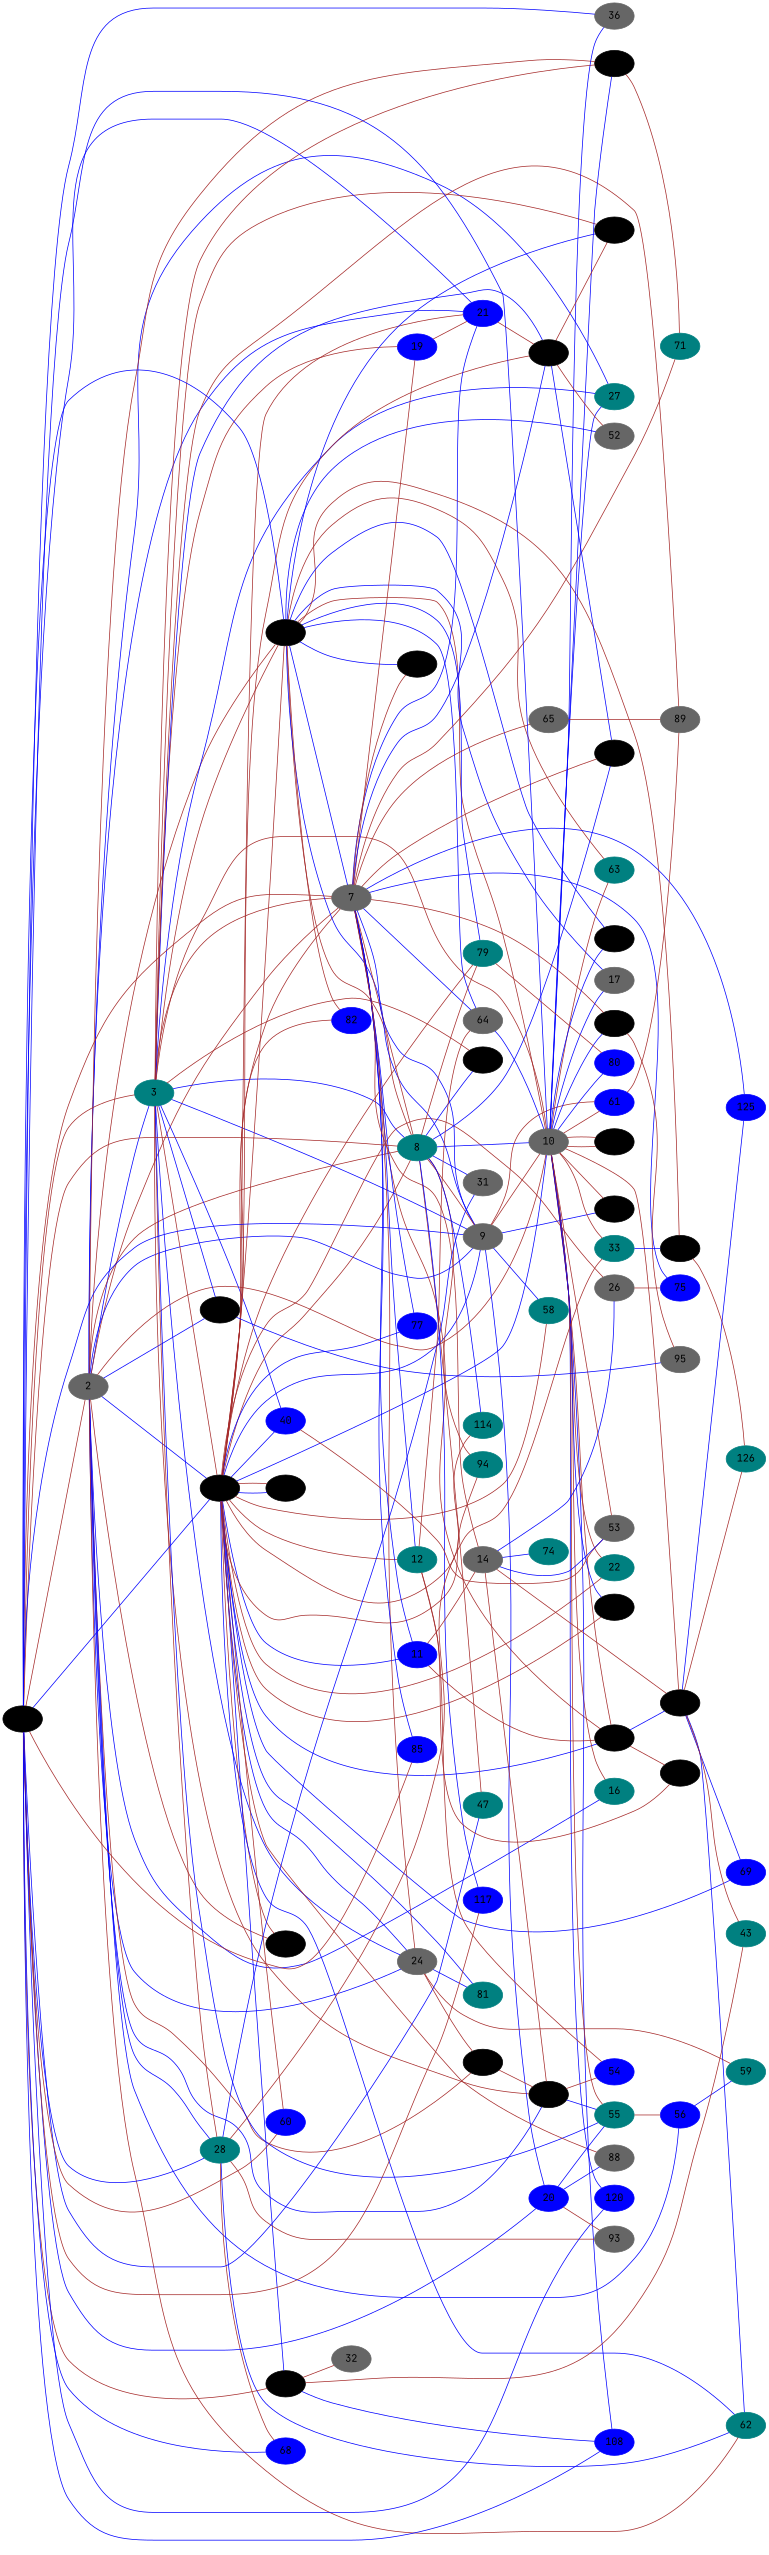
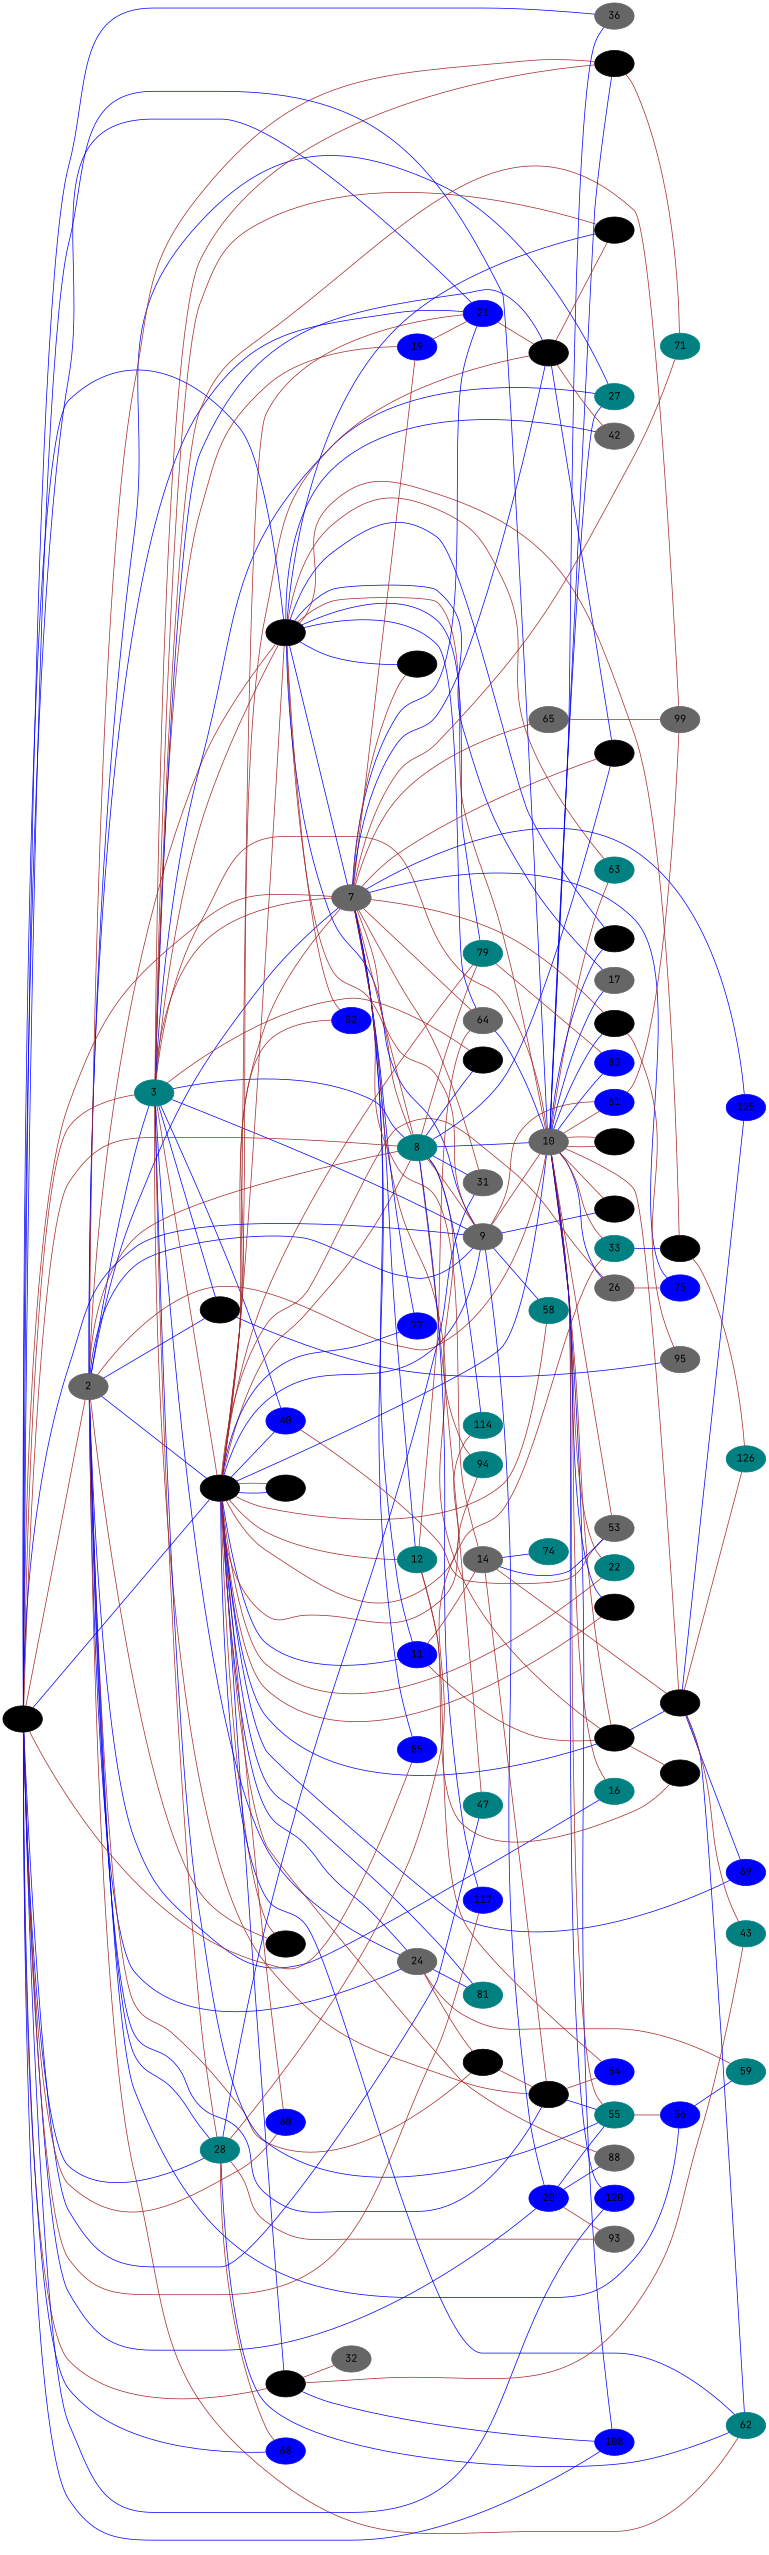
  graph {
    fontname="JetBrains Mono"
    rankdir=LR
    node [color=black fontname="JetBrains Mono" style=filled]
    edge [color=brown fontname="JetBrains Mono"]
    2 [color=gray40 super="+113+111+104+100+48+86+50+72"]
    3 [color=teal super="+6"]
    4 [super="+90+83"]
    5
    7 [color=gray40]
    8 [color=teal]
    9 [color=gray40]
    10 [color=gray40]
    21 [color=blue super="+44+119"]
    28 [color=teal]
    16 [color=teal]
    24 [color=gray40 super="+35"]
    27 [color=teal]
    30
    37
    39
    41
    49
    56 [color=blue]
    62 [color=teal super="+112"]
    1
    20 [color=blue super="+107"]
    25
    36 [color=gray40]
    47 [color=teal]
    60 [color=blue]
    68 [color=blue]
    85 [color=blue]
    108 [color=blue super="+122"]
    117 [color=blue]
    120 [color=blue]
    19 [color=blue]
    23
    40 [color=blue super="+87"]
    55 [color=teal super="+97+66"]
    76
-   89 [color=gray40]
+   89 [color=gray40 label=99]
    92 [super="+96"]
    11 [color=blue]
    12 [color=teal]
    18 [super="+106+99"]
    22 [color=teal]
    26 [color=gray40]
    58 [color=teal]
    69 [color=blue]
    77 [color=blue]
    79 [color=teal super="+102"]
    81 [color=teal]
    82 [color=blue]
    88 [color=gray40]
    94 [color=teal]
    98
    114 [color=teal]
    116
    17 [color=gray40]
    38
-   52 [color=gray40]
+   52 [color=gray40 label=42]
    63 [color=teal]
    64 [color=gray40 super="+105"]
    78
    110
    13
    14 [color=gray40 super="+34+101"]
    65 [color=gray40 super="+109"]
    67 [super="+123"]
    71 [color=teal]
    75 [color=blue]
    125 [color=blue]
    31 [color=gray40]
    15
    61 [color=blue]
    29
    33 [color=teal]
    53 [color=gray40]
    57
    80 [color=blue]
    93 [color=gray40]
    32 [color=gray40]
    43 [color=teal]
    59 [color=teal]
    54 [color=blue]
    95 [color=gray40]
    84
    126 [color=teal]
    74 [color=teal]
    2 -- 3 [color=blue weight=2]
    2 -- 4 [color=blue]
    2 -- 5
-   2 -- 7
+   2 -- 7 [color=blue]
    2 -- 8
    2 -- 9 [color=blue]
    2 -- 10 [weight=2]
    2 -- 21 [color=blue weight=2]
    2 -- 28 [color=blue weight=2]
    2 -- 16 [color=blue]
    2 -- 24 [color=blue]
    2 -- 27 [color=blue]
    2 -- 30
    2 -- 37
    2 -- 39 [color=blue]
    2 -- 41 [color=blue]
    2 -- 49
    2 -- 56 [color=blue]
    2 -- 62
    3 -- 4 [weight=2]
    3 -- 5 [weight=2]
    3 -- 7 [weight=2]
    3 -- 8 [color=blue weight=2]
    3 -- 9 [color=blue weight=2]
    3 -- 10 [weight=2]
    3 -- 28
    3 -- 24 [color=blue weight=2]
    3 -- 27 [color=blue]
    3 -- 37
    3 -- 39
    3 -- 41 [color=blue]
    3 -- 19
    3 -- 23 [color=blue]
    3 -- 40 [color=blue]
    3 -- 55 [color=blue]
    3 -- 76
    3 -- 89
    3 -- 92
    4 -- 5 [weight=2]
    4 -- 7 [weight=2]
    4 -- 8
    4 -- 9 [color=blue]
    4 -- 10 [color=blue]
    4 -- 21
    4 -- 24 [color=blue]
    4 -- 49
    4 -- 62 [color=blue]
    4 -- 25 [color=blue]
    4 -- 60
    4 -- 23
    4 -- 40 [color=blue weight=2]
    4 -- 11 [color=blue]
    4 -- 12
    4 -- 18 [color=blue]
    4 -- 22
    4 -- 26
    4 -- 58
    4 -- 69 [color=blue]
    4 -- 77 [color=blue]
    4 -- 79
    4 -- 81 [color=blue]
    4 -- 82
    4 -- 88
    4 -- 94
    4 -- 98
    4 -- 114
    4 -- 116 [color=blue]
    4 -- 116
    5 -- 7 [color=blue]
    5 -- 8
    5 -- 9 [color=blue]
    5 -- 10
    5 -- 92 [color=blue]
    5 -- 79 [color=blue]
    5 -- 82
    5 -- 17 [color=blue]
    5 -- 38
    5 -- 52 [color=blue]
    5 -- 63
    5 -- 64 [color=blue]
    5 -- 78 [color=blue]
    5 -- 110 [color=blue]
    7 -- 8
-   7 -- 9 [color=blue]
+   7 -- 9
    7 -- 21 [color=blue]
-   7 -- 24
+   7 -- 31
    7 -- 85 [color=blue]
    7 -- 19
    7 -- 23 [color=blue]
    7 -- 11 [color=blue]
    7 -- 12 [color=blue]
    7 -- 18
    7 -- 77 [color=blue]
-   7 -- 64 [color=blue]
+   7 -- 64
    7 -- 78
    7 -- 13
    7 -- 14
    7 -- 65
    7 -- 67
    7 -- 71
    7 -- 75 [color=blue]
    7 -- 125 [color=blue]
    8 -- 9
    8 -- 10 [color=blue]
    8 -- 47
    8 -- 117 [color=blue]
    8 -- 76 [color=blue]
    8 -- 79
    8 -- 94
    8 -- 114 [color=blue]
    8 -- 67 [color=blue]
    8 -- 31 [color=blue]
    9 -- 10
    9 -- 20 [color=blue]
    9 -- 58 [color=blue]
    9 -- 15 [color=blue]
    9 -- 61
    10 -- 16
    10 -- 27 [color=blue]
    10 -- 37 [color=blue]
    10 -- 36 [color=blue]
    10 -- 108 [color=blue]
    10 -- 120 [color=blue]
    10 -- 55
    10 -- 18
    10 -- 22
-   14 -- 26 [color=blue]
+   10 -- 26 [color=blue]
    10 -- 98 [color=blue]
    10 -- 17 [color=blue]
    10 -- 63
    10 -- 110 [color=blue]
    10 -- 13 [color=blue]
    10 -- 15
    10 -- 61
    10 -- 29
    10 -- 33
    10 -- 53
    10 -- 57
    10 -- 57
    10 -- 80 [color=blue]
    21 -- 23
    28 -- 62 [color=blue]
    28 -- 68
    28 -- 31 [color=blue]
    28 -- 33
    28 -- 93
    24 -- 30
    24 -- 81 [color=blue]
    24 -- 59
    30 -- 39
    37 -- 71
    39 -- 55 [color=blue]
    39 -- 54
    41 -- 95 [color=blue]
    56 -- 59 [color=blue]
    1 -- 2 [weight=3]
    1 -- 3 [weight=2]
    1 -- 4 [color=blue]
    1 -- 5 [color=blue]
    1 -- 7
    1 -- 8
    1 -- 9 [color=blue]
    1 -- 10 [color=blue]
    1 -- 21 [color=blue]
    1 -- 28 [color=blue]
    1 -- 20 [color=blue weight=2]
    1 -- 25
    1 -- 36 [color=blue]
    1 -- 47 [color=blue]
    1 -- 60
    1 -- 68 [color=blue]
    1 -- 85
    1 -- 108 [color=blue]
    1 -- 117
    1 -- 120 [color=blue]
    20 -- 55 [color=blue]
    20 -- 88 [color=blue]
    20 -- 93
    25 -- 108 [color=blue]
    25 -- 32
    25 -- 43
    19 -- 21
    23 -- 92
    23 -- 52
    23 -- 67 [color=blue]
    40 -- 53
    55 -- 56
    11 -- 18
    11 -- 14
    12 -- 64
    12 -- 54
    12 -- 84
    18 -- 29 [color=blue]
    18 -- 84
    26 -- 75
    79 -- 80
    38 -- 126
    64 -- 10 [color=blue]
    13 -- 95
    14 -- 39
    14 -- 29
    14 -- 53 [color=blue]
    14 -- 74 [color=blue weight=2]
    65 -- 89
    61 -- 89
    29 -- 62 [color=blue]
    29 -- 69 [color=blue]
    29 -- 125 [color=blue]
    29 -- 43
    29 -- 126
    33 -- 38 [color=blue]
  }
